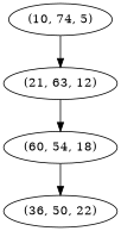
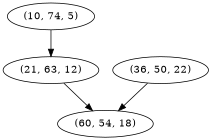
  digraph {
    "(10, 74, 5)"
    "(21, 63, 12)"
    n3 [label="(60, 54, 18)"]
    "(36, 50, 22)"
    "(10, 74, 5)" -> "(21, 63, 12)"
    "(21, 63, 12)" -> n3
-   n3 -> "(36, 50, 22)"
+   "(36, 50, 22)" -> n3
  }
